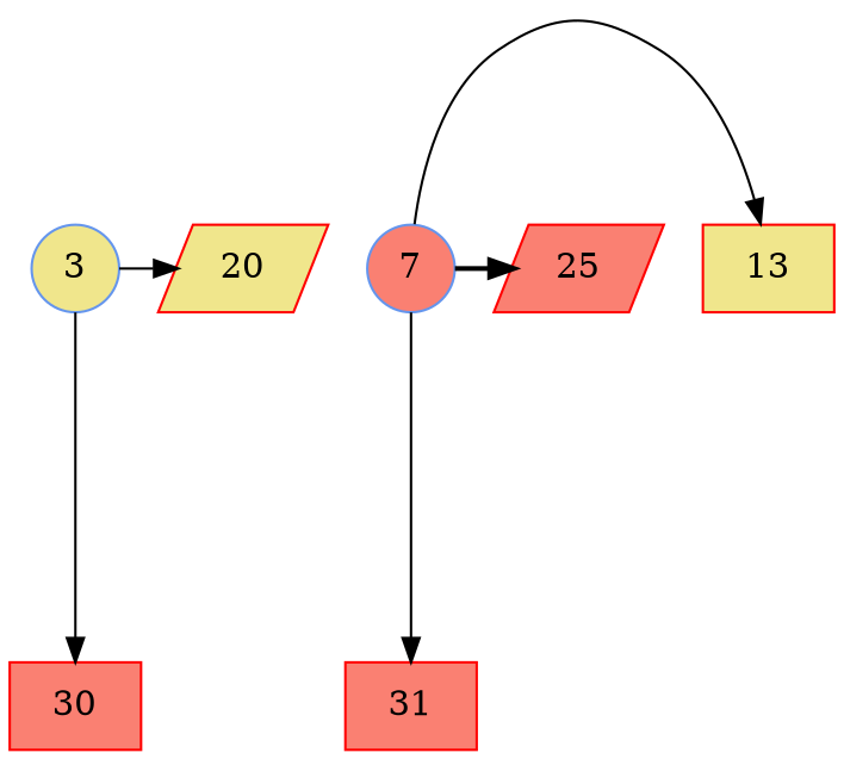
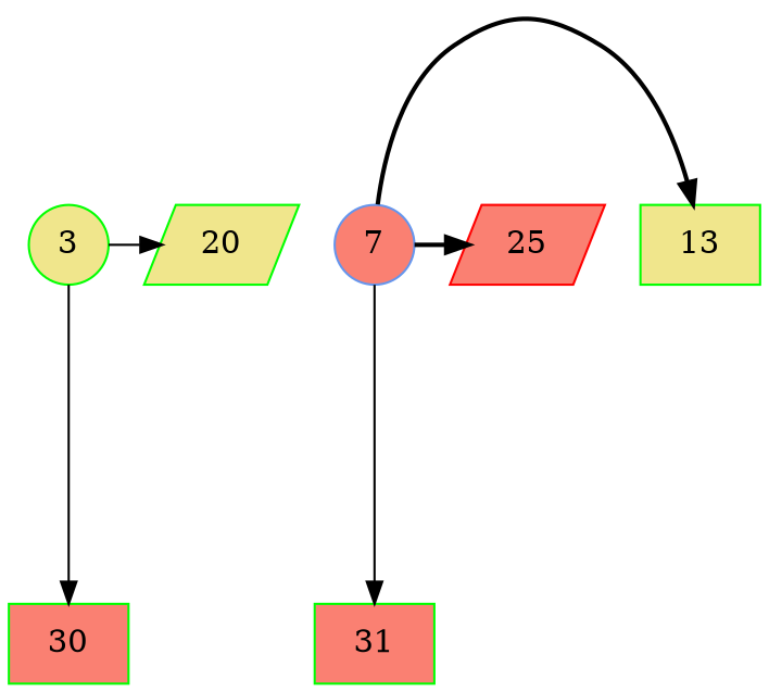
  digraph {
    fontname="DejaVu Serif"
    ranksep=2.0
    node [color=red fillcolor=salmon fontname="DejaVu Serif" shape=box style=filled]
    edge [fontname="DejaVu Serif" style=solid]
-   3 [color=cornflowerblue fillcolor=khaki shape=circle]
+   3 [color=green fillcolor=khaki shape=circle]
    7 [color=cornflowerblue shape=circle]
-   13 [fillcolor=khaki]
-   20 [fillcolor=khaki shape=parallelogram]
+   13 [color=green fillcolor=khaki]
+   20 [color=green fillcolor=khaki shape=parallelogram]
    n5 [label=25 shape=parallelogram]
-   30
-   31
+   30 [color=green]
+   31 [color=green]
    subgraph sub_1 {
      rank=same
      3
      7
      13
      20
      n5
    }
    subgraph sub_2 {
      rank=same
    }
    subgraph sub_3 {
      rank=same
      30
      31
    }
    3 -> 20
    3 -> 30
-   7 -> 13
+   7 -> 13 [style=bold]
    7 -> n5 [style=bold]
    7 -> 31
  }
